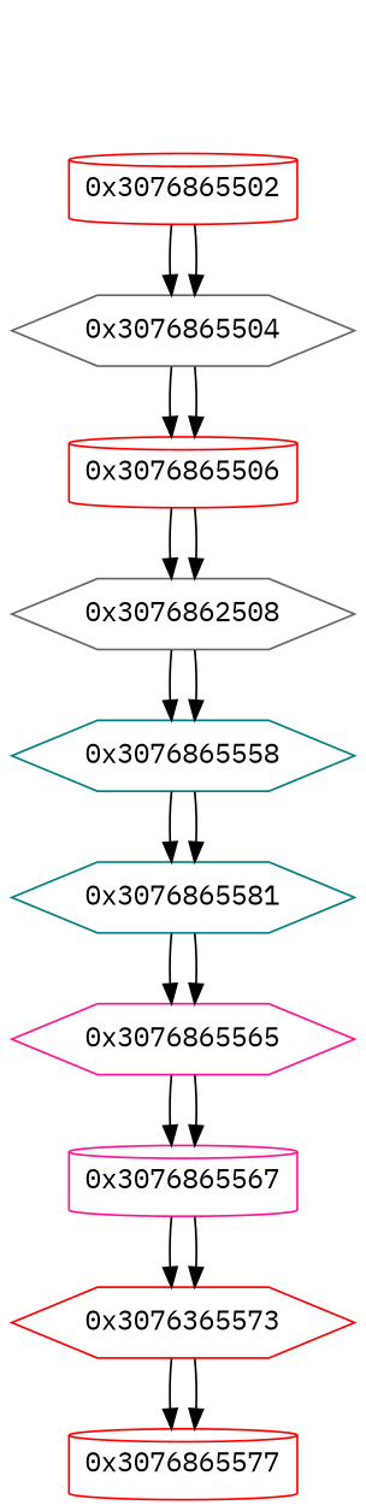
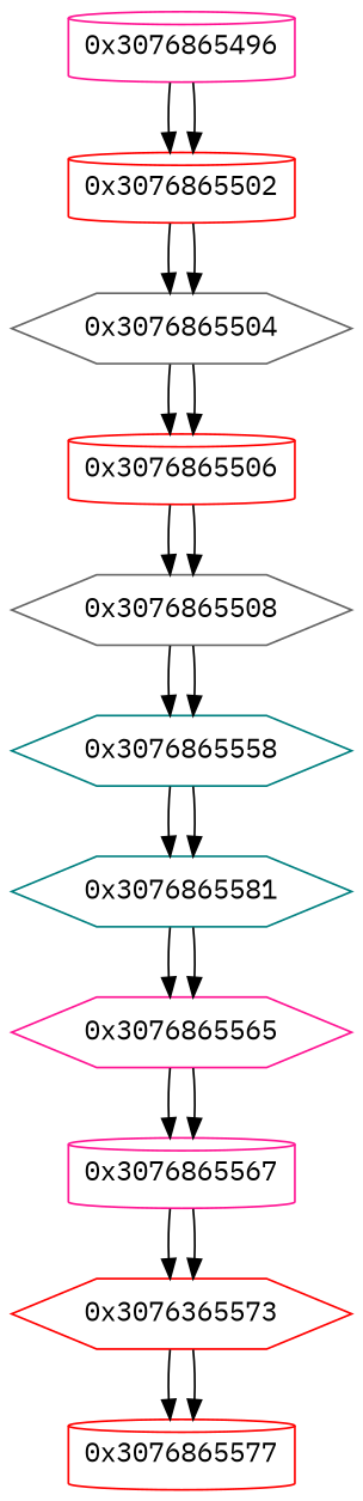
  digraph {
    fontname="IBM Plex Mono"
    node [color=red fontname="IBM Plex Mono" shape=hexagon]
    edge [fontname="IBM Plex Mono"]
+   n1 [color=deeppink label="0x3076865496" shape=cylinder]
    n2 [label="0x3076865502" shape=cylinder]
    n3 [color=gray40 label="0x3076865504"]
    n4 [label="0x3076865506" shape=cylinder]
-   n5 [color=gray40 label="0x3076862508"]
+   n5 [color=gray40 label="0x3076865508"]
    n6 [color=teal label="0x3076865558"]
    n7 [color=teal label="0x3076865581"]
    n8 [color=deeppink label="0x3076865565"]
    n9 [color=deeppink label="0x3076865567" shape=cylinder]
    n10 [label="0x3076365573"]
    n11 [label="0x3076865577" shape=cylinder]
+   n1 -> n2
+   n1 -> n2
    n2 -> n3
    n2 -> n3
    n3 -> n4
    n3 -> n4
    n4 -> n5
    n4 -> n5
    n5 -> n6
    n5 -> n6
    n6 -> n7
    n6 -> n7
    n7 -> n8
    n7 -> n8
    n8 -> n9
    n8 -> n9
    n9 -> n10
    n9 -> n10
    n10 -> n11
    n10 -> n11
  }
